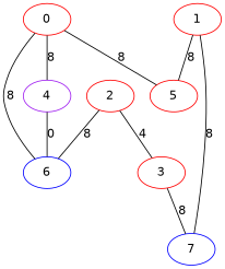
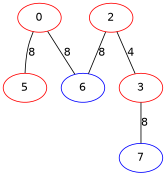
  graph {
    fontname="DejaVu Sans"
    node [color=red fontname="DejaVu Sans" weight=1]
    edge [fontname="DejaVu Sans"]
-   4 [color=purple weight=4]
    0
    5 [weight=3]
    6 [color=blue weight=3]
-   1
    7 [color=blue weight=3]
    2
    3
-   4 -- 6 [label=0]
-   0 -- 4 [label=8]
    0 -- 5 [label=8]
    0 -- 6 [label=8]
-   1 -- 5 [label=8]
-   1 -- 7 [label=8]
    2 -- 6 [label=8]
    2 -- 3 [label=4]
    3 -- 7 [label=8]
  }
